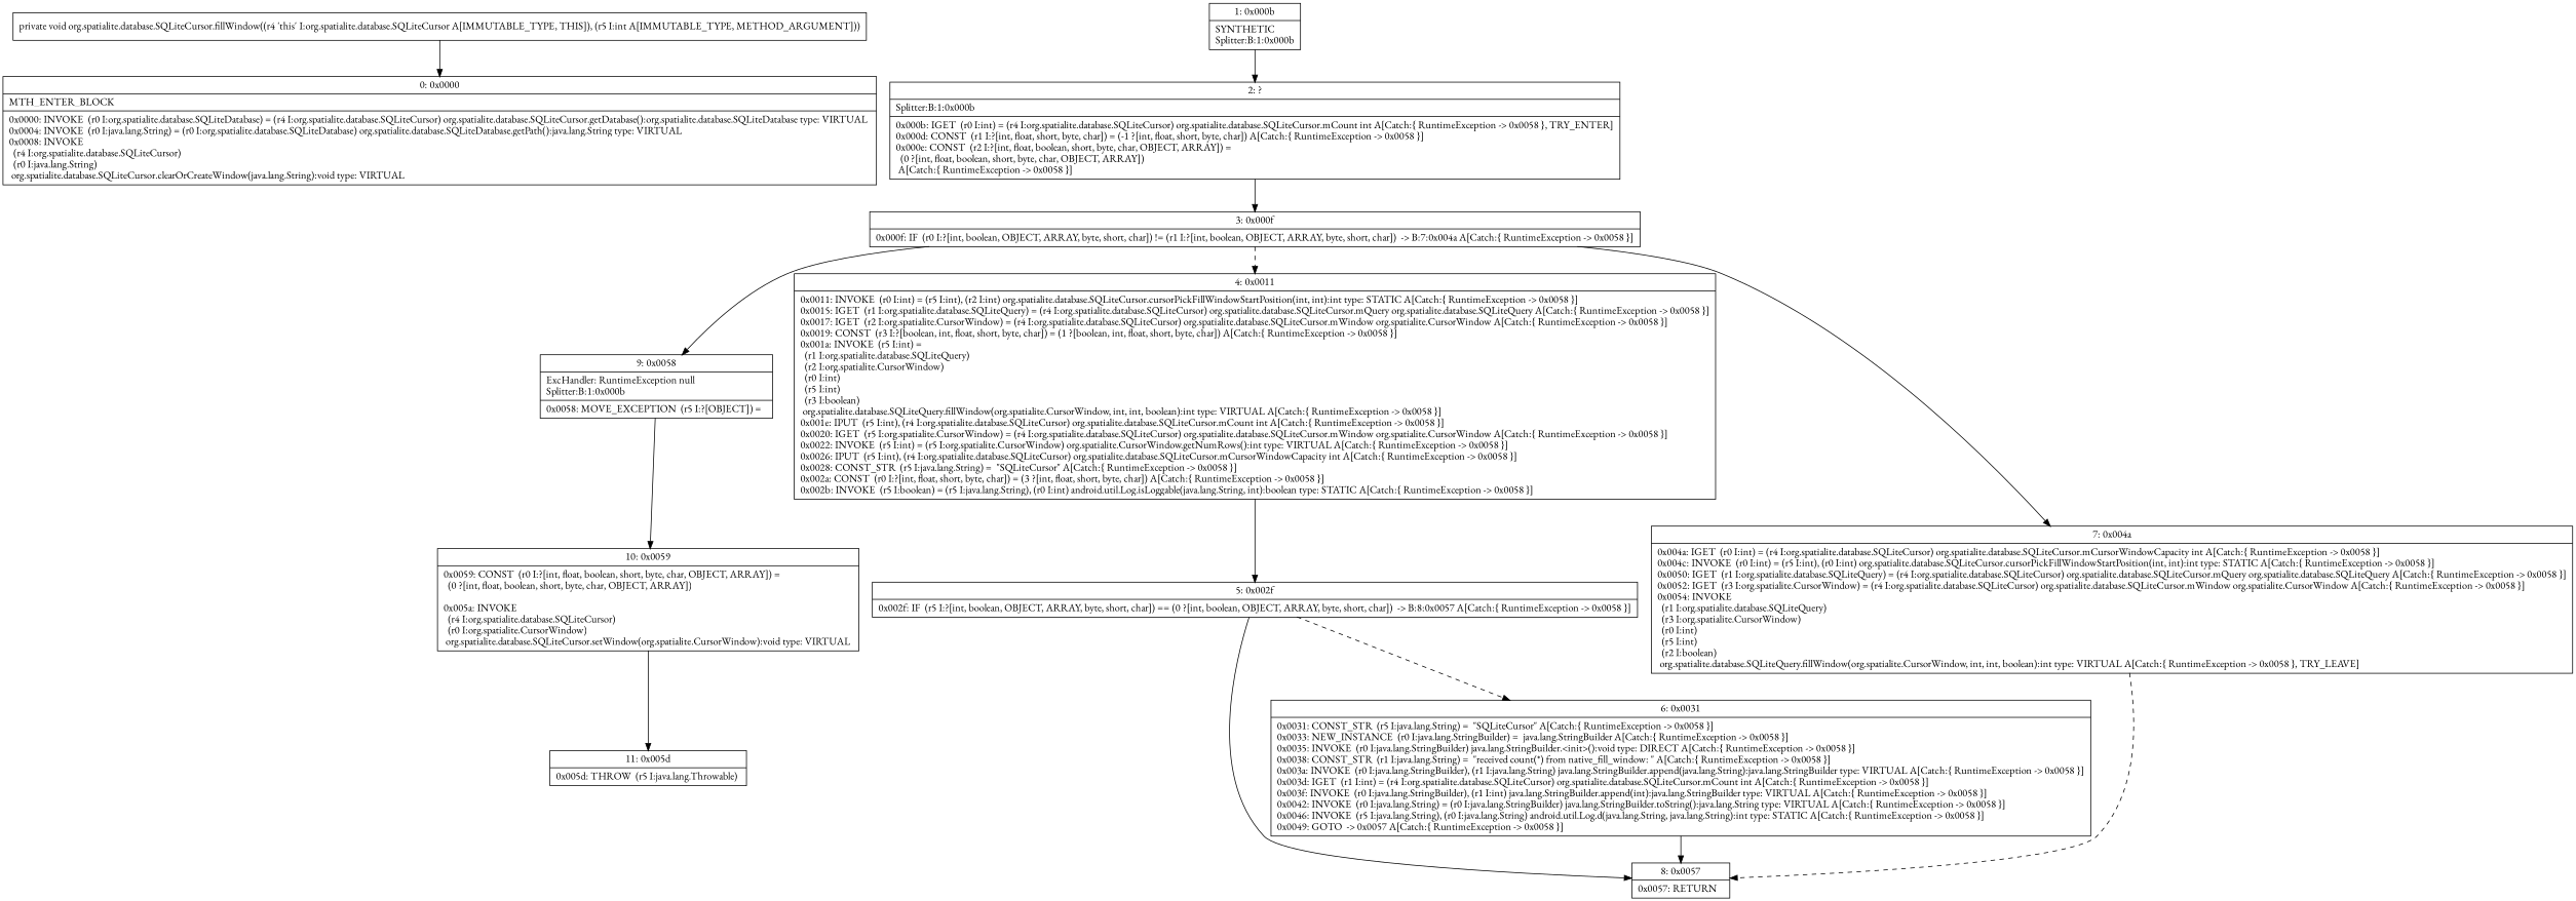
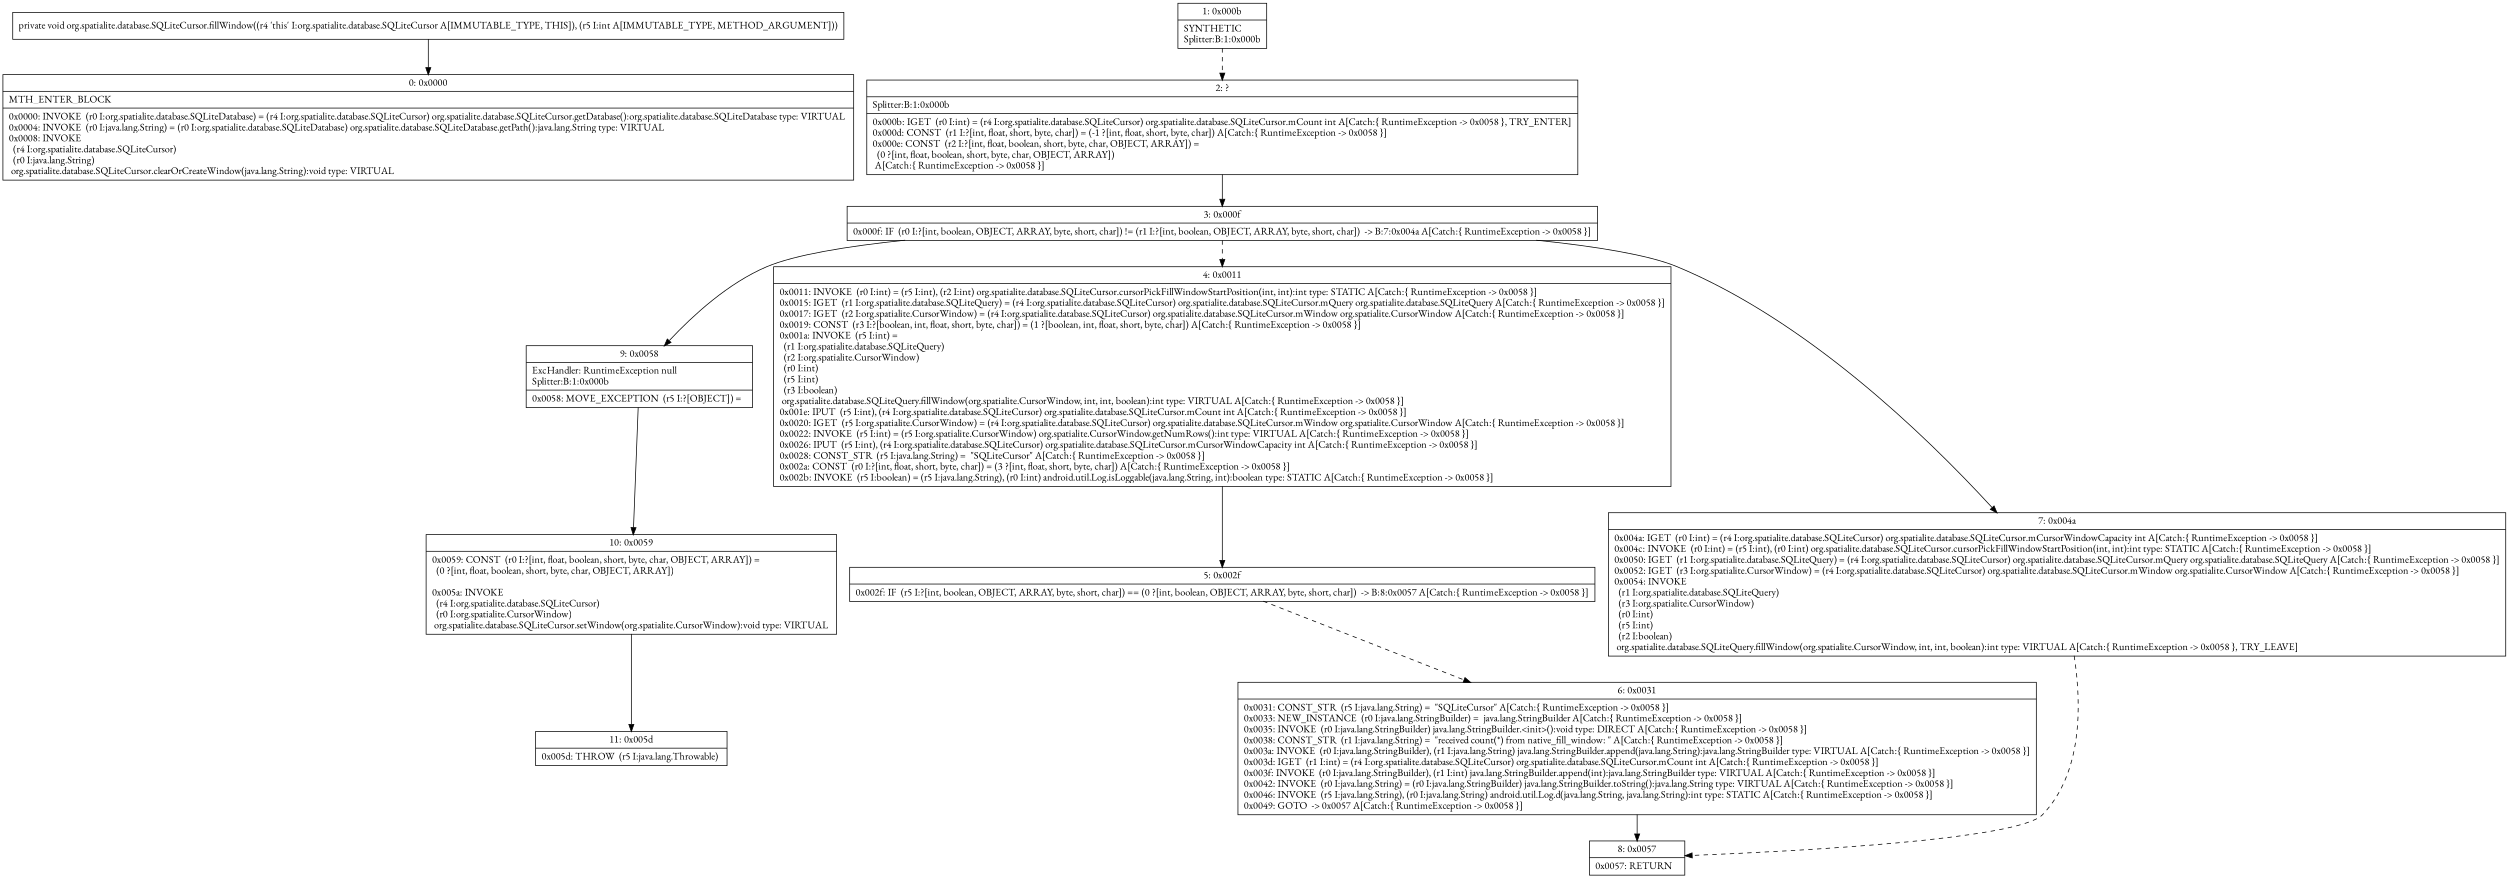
  digraph {
    fontname="EB Garamond"
    node [fontname="EB Garamond" shape=record]
    edge [fontname="EB Garamond"]
    n1 [label="{0\:\ 0x0000|MTH_ENTER_BLOCK\l|0x0000: INVOKE  (r0 I:org.spatialite.database.SQLiteDatabase) = (r4 I:org.spatialite.database.SQLiteCursor) org.spatialite.database.SQLiteCursor.getDatabase():org.spatialite.database.SQLiteDatabase type: VIRTUAL \l0x0004: INVOKE  (r0 I:java.lang.String) = (r0 I:org.spatialite.database.SQLiteDatabase) org.spatialite.database.SQLiteDatabase.getPath():java.lang.String type: VIRTUAL \l0x0008: INVOKE  \l  (r4 I:org.spatialite.database.SQLiteCursor)\l  (r0 I:java.lang.String)\l org.spatialite.database.SQLiteCursor.clearOrCreateWindow(java.lang.String):void type: VIRTUAL \l}"]
    n2 [label="{1\:\ 0x000b|SYNTHETIC\lSplitter:B:1:0x000b\l}"]
    n3 [label="{2\:\ ?|Splitter:B:1:0x000b\l|0x000b: IGET  (r0 I:int) = (r4 I:org.spatialite.database.SQLiteCursor) org.spatialite.database.SQLiteCursor.mCount int A[Catch:\{ RuntimeException \-\> 0x0058 \}, TRY_ENTER]\l0x000d: CONST  (r1 I:?[int, float, short, byte, char]) = (\-1 ?[int, float, short, byte, char]) A[Catch:\{ RuntimeException \-\> 0x0058 \}]\l0x000e: CONST  (r2 I:?[int, float, boolean, short, byte, char, OBJECT, ARRAY]) = \l  (0 ?[int, float, boolean, short, byte, char, OBJECT, ARRAY])\l A[Catch:\{ RuntimeException \-\> 0x0058 \}]\l}"]
    n4 [label="{3\:\ 0x000f|0x000f: IF  (r0 I:?[int, boolean, OBJECT, ARRAY, byte, short, char]) != (r1 I:?[int, boolean, OBJECT, ARRAY, byte, short, char])  \-\> B:7:0x004a A[Catch:\{ RuntimeException \-\> 0x0058 \}]\l}"]
    n5 [label="{9\:\ 0x0058|ExcHandler: RuntimeException null\lSplitter:B:1:0x000b\l|0x0058: MOVE_EXCEPTION  (r5 I:?[OBJECT]) =  \l}"]
    n6 [label="{10\:\ 0x0059|0x0059: CONST  (r0 I:?[int, float, boolean, short, byte, char, OBJECT, ARRAY]) = \l  (0 ?[int, float, boolean, short, byte, char, OBJECT, ARRAY])\l \l0x005a: INVOKE  \l  (r4 I:org.spatialite.database.SQLiteCursor)\l  (r0 I:org.spatialite.CursorWindow)\l org.spatialite.database.SQLiteCursor.setWindow(org.spatialite.CursorWindow):void type: VIRTUAL \l}"]
    n7 [label="{4\:\ 0x0011|0x0011: INVOKE  (r0 I:int) = (r5 I:int), (r2 I:int) org.spatialite.database.SQLiteCursor.cursorPickFillWindowStartPosition(int, int):int type: STATIC A[Catch:\{ RuntimeException \-\> 0x0058 \}]\l0x0015: IGET  (r1 I:org.spatialite.database.SQLiteQuery) = (r4 I:org.spatialite.database.SQLiteCursor) org.spatialite.database.SQLiteCursor.mQuery org.spatialite.database.SQLiteQuery A[Catch:\{ RuntimeException \-\> 0x0058 \}]\l0x0017: IGET  (r2 I:org.spatialite.CursorWindow) = (r4 I:org.spatialite.database.SQLiteCursor) org.spatialite.database.SQLiteCursor.mWindow org.spatialite.CursorWindow A[Catch:\{ RuntimeException \-\> 0x0058 \}]\l0x0019: CONST  (r3 I:?[boolean, int, float, short, byte, char]) = (1 ?[boolean, int, float, short, byte, char]) A[Catch:\{ RuntimeException \-\> 0x0058 \}]\l0x001a: INVOKE  (r5 I:int) = \l  (r1 I:org.spatialite.database.SQLiteQuery)\l  (r2 I:org.spatialite.CursorWindow)\l  (r0 I:int)\l  (r5 I:int)\l  (r3 I:boolean)\l org.spatialite.database.SQLiteQuery.fillWindow(org.spatialite.CursorWindow, int, int, boolean):int type: VIRTUAL A[Catch:\{ RuntimeException \-\> 0x0058 \}]\l0x001e: IPUT  (r5 I:int), (r4 I:org.spatialite.database.SQLiteCursor) org.spatialite.database.SQLiteCursor.mCount int A[Catch:\{ RuntimeException \-\> 0x0058 \}]\l0x0020: IGET  (r5 I:org.spatialite.CursorWindow) = (r4 I:org.spatialite.database.SQLiteCursor) org.spatialite.database.SQLiteCursor.mWindow org.spatialite.CursorWindow A[Catch:\{ RuntimeException \-\> 0x0058 \}]\l0x0022: INVOKE  (r5 I:int) = (r5 I:org.spatialite.CursorWindow) org.spatialite.CursorWindow.getNumRows():int type: VIRTUAL A[Catch:\{ RuntimeException \-\> 0x0058 \}]\l0x0026: IPUT  (r5 I:int), (r4 I:org.spatialite.database.SQLiteCursor) org.spatialite.database.SQLiteCursor.mCursorWindowCapacity int A[Catch:\{ RuntimeException \-\> 0x0058 \}]\l0x0028: CONST_STR  (r5 I:java.lang.String) =  \"SQLiteCursor\" A[Catch:\{ RuntimeException \-\> 0x0058 \}]\l0x002a: CONST  (r0 I:?[int, float, short, byte, char]) = (3 ?[int, float, short, byte, char]) A[Catch:\{ RuntimeException \-\> 0x0058 \}]\l0x002b: INVOKE  (r5 I:boolean) = (r5 I:java.lang.String), (r0 I:int) android.util.Log.isLoggable(java.lang.String, int):boolean type: STATIC A[Catch:\{ RuntimeException \-\> 0x0058 \}]\l}"]
    n8 [label="{7\:\ 0x004a|0x004a: IGET  (r0 I:int) = (r4 I:org.spatialite.database.SQLiteCursor) org.spatialite.database.SQLiteCursor.mCursorWindowCapacity int A[Catch:\{ RuntimeException \-\> 0x0058 \}]\l0x004c: INVOKE  (r0 I:int) = (r5 I:int), (r0 I:int) org.spatialite.database.SQLiteCursor.cursorPickFillWindowStartPosition(int, int):int type: STATIC A[Catch:\{ RuntimeException \-\> 0x0058 \}]\l0x0050: IGET  (r1 I:org.spatialite.database.SQLiteQuery) = (r4 I:org.spatialite.database.SQLiteCursor) org.spatialite.database.SQLiteCursor.mQuery org.spatialite.database.SQLiteQuery A[Catch:\{ RuntimeException \-\> 0x0058 \}]\l0x0052: IGET  (r3 I:org.spatialite.CursorWindow) = (r4 I:org.spatialite.database.SQLiteCursor) org.spatialite.database.SQLiteCursor.mWindow org.spatialite.CursorWindow A[Catch:\{ RuntimeException \-\> 0x0058 \}]\l0x0054: INVOKE  \l  (r1 I:org.spatialite.database.SQLiteQuery)\l  (r3 I:org.spatialite.CursorWindow)\l  (r0 I:int)\l  (r5 I:int)\l  (r2 I:boolean)\l org.spatialite.database.SQLiteQuery.fillWindow(org.spatialite.CursorWindow, int, int, boolean):int type: VIRTUAL A[Catch:\{ RuntimeException \-\> 0x0058 \}, TRY_LEAVE]\l}"]
    n9 [label="{5\:\ 0x002f|0x002f: IF  (r5 I:?[int, boolean, OBJECT, ARRAY, byte, short, char]) == (0 ?[int, boolean, OBJECT, ARRAY, byte, short, char])  \-\> B:8:0x0057 A[Catch:\{ RuntimeException \-\> 0x0058 \}]\l}"]
    n10 [label="{8\:\ 0x0057|0x0057: RETURN   \l}"]
    n11 [label="{6\:\ 0x0031|0x0031: CONST_STR  (r5 I:java.lang.String) =  \"SQLiteCursor\" A[Catch:\{ RuntimeException \-\> 0x0058 \}]\l0x0033: NEW_INSTANCE  (r0 I:java.lang.StringBuilder) =  java.lang.StringBuilder A[Catch:\{ RuntimeException \-\> 0x0058 \}]\l0x0035: INVOKE  (r0 I:java.lang.StringBuilder) java.lang.StringBuilder.\<init\>():void type: DIRECT A[Catch:\{ RuntimeException \-\> 0x0058 \}]\l0x0038: CONST_STR  (r1 I:java.lang.String) =  \"received count(*) from native_fill_window: \" A[Catch:\{ RuntimeException \-\> 0x0058 \}]\l0x003a: INVOKE  (r0 I:java.lang.StringBuilder), (r1 I:java.lang.String) java.lang.StringBuilder.append(java.lang.String):java.lang.StringBuilder type: VIRTUAL A[Catch:\{ RuntimeException \-\> 0x0058 \}]\l0x003d: IGET  (r1 I:int) = (r4 I:org.spatialite.database.SQLiteCursor) org.spatialite.database.SQLiteCursor.mCount int A[Catch:\{ RuntimeException \-\> 0x0058 \}]\l0x003f: INVOKE  (r0 I:java.lang.StringBuilder), (r1 I:int) java.lang.StringBuilder.append(int):java.lang.StringBuilder type: VIRTUAL A[Catch:\{ RuntimeException \-\> 0x0058 \}]\l0x0042: INVOKE  (r0 I:java.lang.String) = (r0 I:java.lang.StringBuilder) java.lang.StringBuilder.toString():java.lang.String type: VIRTUAL A[Catch:\{ RuntimeException \-\> 0x0058 \}]\l0x0046: INVOKE  (r5 I:java.lang.String), (r0 I:java.lang.String) android.util.Log.d(java.lang.String, java.lang.String):int type: STATIC A[Catch:\{ RuntimeException \-\> 0x0058 \}]\l0x0049: GOTO  \-\> 0x0057 A[Catch:\{ RuntimeException \-\> 0x0058 \}]\l}"]
    n12 [label="{11\:\ 0x005d|0x005d: THROW  (r5 I:java.lang.Throwable) \l}"]
    n13 [label="{private void org.spatialite.database.SQLiteCursor.fillWindow((r4 'this' I:org.spatialite.database.SQLiteCursor A[IMMUTABLE_TYPE, THIS]), (r5 I:int A[IMMUTABLE_TYPE, METHOD_ARGUMENT])) }"]
-   n2 -> n3
+   n2 -> n3 [style=dashed]
    n3 -> n4
    n4 -> n5
    n4 -> n7 [style=dashed]
    n4 -> n8
    n5 -> n6
    n6 -> n12
    n7 -> n9
    n8 -> n10 [style=dashed]
-   n9 -> n10
    n9 -> n11 [style=dashed]
    n11 -> n10
    n13 -> n1
  }
